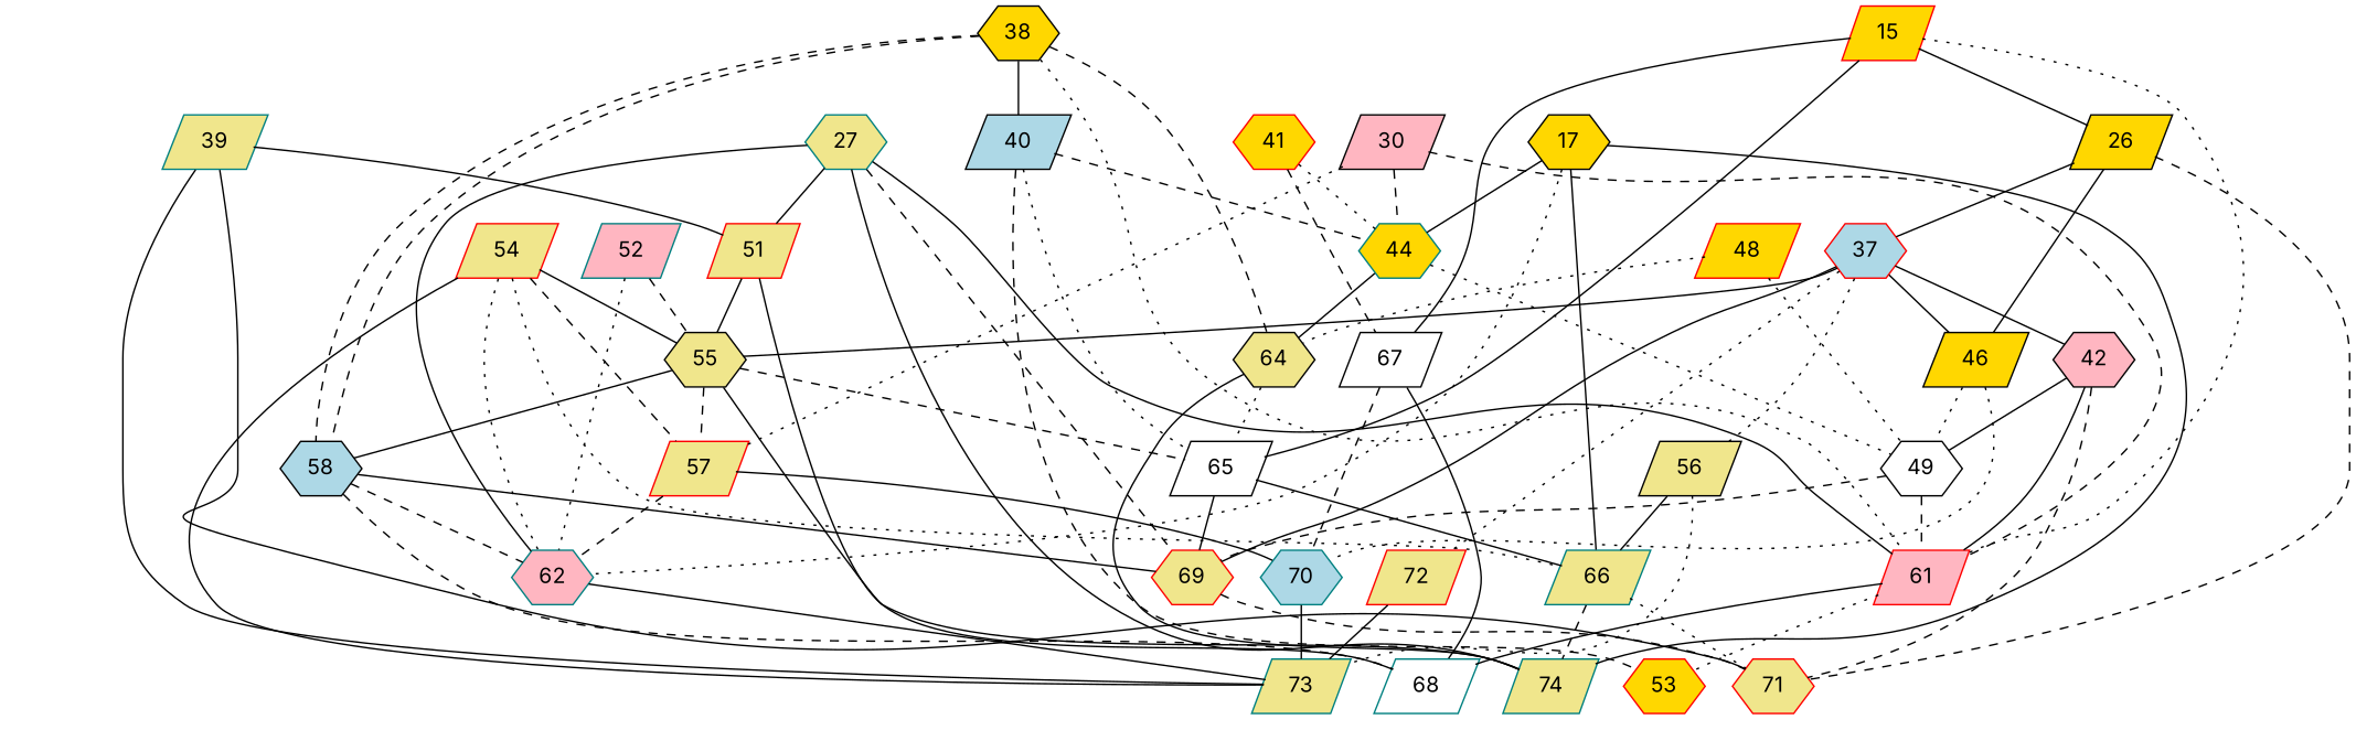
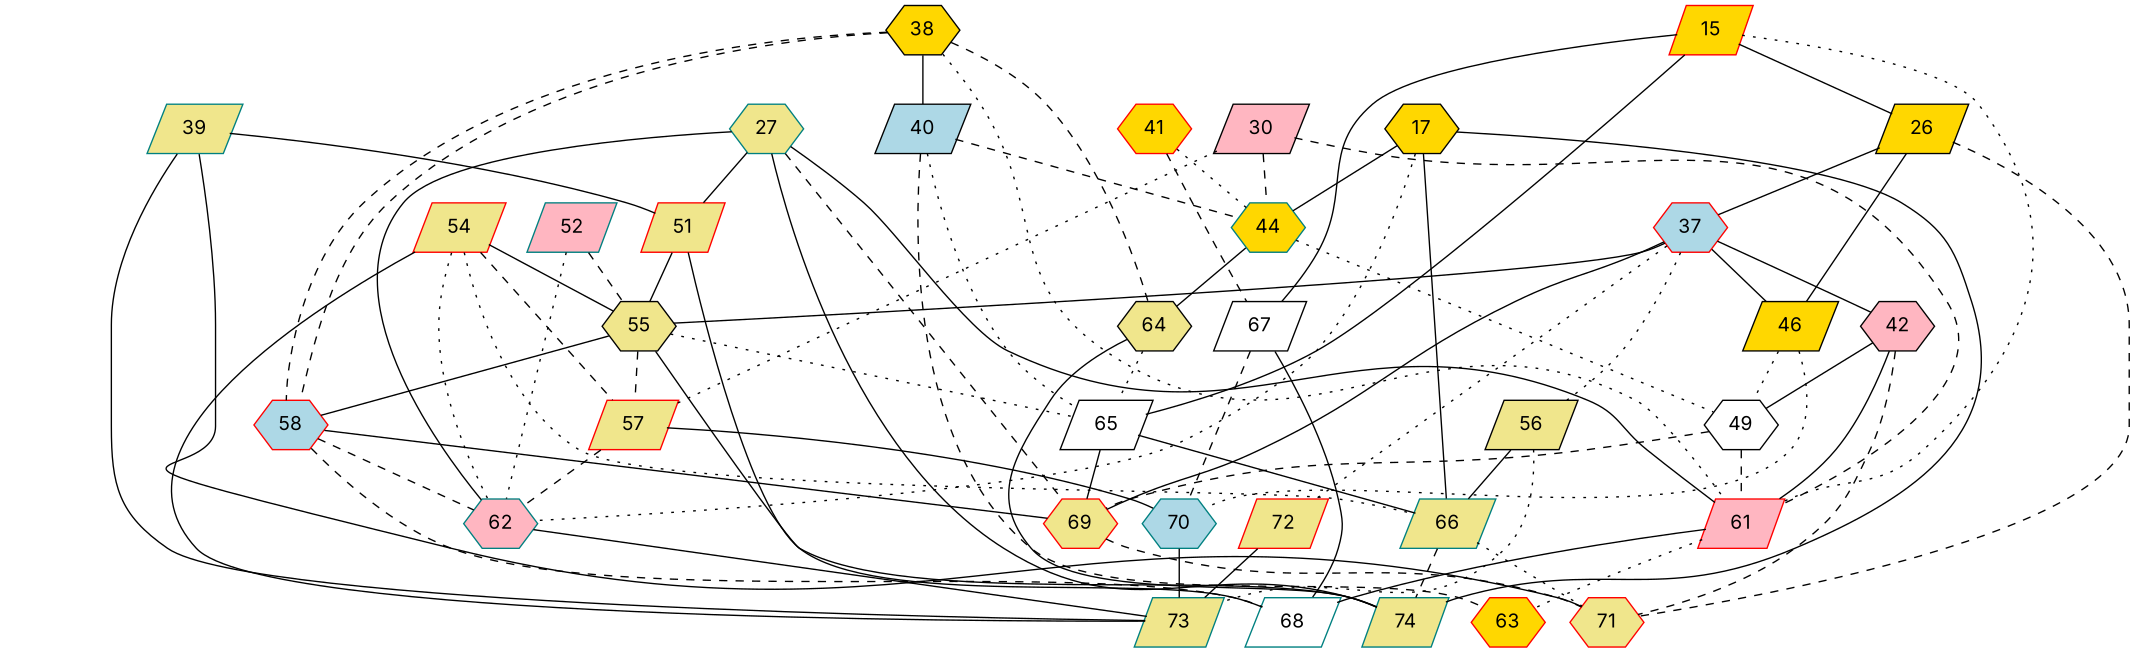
  graph {
    fontname=Inter
    node [color=black fillcolor=khaki fontname=Inter shape=parallelogram style=filled]
    edge [fontname=Inter style=solid]
    26 [fillcolor=gold super="+8"]
    37 [color=red fillcolor=lightblue shape=hexagon super="+16+31"]
    46 [fillcolor=gold]
    71 [color=red shape=hexagon]
    15 [color=red fillcolor=gold]
    61 [color=red fillcolor=lightpink super="+6+60"]
    65 [fillcolor=white super="+3+10"]
    67 [fillcolor=white super="+50"]
-   63 [color=red fillcolor=gold shape=hexagon label=53]
+   63 [color=red fillcolor=gold shape=hexagon]
    68 [color=teal fillcolor=white super="+36"]
    66 [color=teal super="+59+12"]
    69 [color=red shape=hexagon super="+25+45"]
    70 [color=teal fillcolor=lightblue shape=hexagon super="+24"]
    44 [color=teal fillcolor=gold shape=hexagon super="+1"]
    64 [shape=hexagon super="+5+29"]
    49 [fillcolor=white shape=hexagon super="+33"]
    17 [fillcolor=gold shape=hexagon]
    62 [color=teal fillcolor=lightpink shape=hexagon super="+32"]
    74 [color=teal super="+7+35"]
    73 [color=teal super="+4"]
    42 [fillcolor=lightpink shape=hexagon super="+14+21"]
    55 [shape=hexagon super="+43"]
    56 [super="+22"]
    72 [color=red]
    27 [color=teal shape=hexagon super="+11"]
    51 [color=red]
    30 [fillcolor=lightpink]
    57 [color=red]
-   58 [fillcolor=lightblue shape=hexagon super="+53"]
+   58 [color=red fillcolor=lightblue shape=hexagon super="+53"]
    38 [fillcolor=gold shape=hexagon]
    40 [fillcolor=lightblue]
    39 [color=teal super="+2"]
    41 [color=red fillcolor=gold shape=hexagon]
-   48 [color=red fillcolor=gold]
    52 [color=teal fillcolor=lightpink super="+13"]
    54 [color=red super="+23"]
    26 -- 37
    26 -- 46 [weight=2]
    26 -- 71 [style=dashed]
    37 -- 46
    37 -- 69
    37 -- 42
    37 -- 55
    37 -- 56 [style=dotted]
    37 -- 72 [style=dotted]
    46 -- 70 [style=dotted]
    46 -- 49 [style=dotted]
    15 -- 26
    15 -- 61 [style=dotted]
    15 -- 65
    15 -- 67
    61 -- 63 [style=dotted]
    61 -- 68
    65 -- 66 [weight=3]
    65 -- 69 [weight=2]
    67 -- 68
    67 -- 70 [style=dashed]
    66 -- 71 [style=dotted]
    66 -- 74 [style=dashed]
    69 -- 71 [style=dashed]
    70 -- 73
    44 -- 64
    44 -- 49 [style=dotted weight=3]
    64 -- 65 [style=dotted weight=2]
    64 -- 74 [weight=2]
    49 -- 61 [style=dashed]
    49 -- 69 [style=dashed weight=2]
    17 -- 66
    17 -- 44 [weight=2]
    17 -- 62 [style=dotted]
    17 -- 74 [weight=2]
    62 -- 73
    42 -- 71 [style=dashed]
    42 -- 61 [weight=2]
    42 -- 49
-   55 -- 65 [style=dashed]
+   55 -- 65 [style=dotted]
    55 -- 74
    55 -- 57 [style=dashed]
    55 -- 58 [weight=2]
    56 -- 66
    56 -- 73 [style=dotted weight=3]
    72 -- 73 [weight=2]
    27 -- 61
    27 -- 69 [style=dashed weight=2]
    27 -- 62 [weight=2]
    27 -- 74
    27 -- 51
    51 -- 68
    51 -- 55
    30 -- 61 [style=dashed]
    30 -- 44 [style=dashed]
    30 -- 57 [style=dotted]
    57 -- 70
    57 -- 62 [style=dashed weight=2]
    58 -- 68 [style=dashed]
    58 -- 69
    58 -- 62 [style=dashed]
    38 -- 61 [style=dotted]
    38 -- 64 [style=dashed]
    38 -- 58 [style=dashed]
    38 -- 58 [style=dashed]
    38 -- 40
    40 -- 65 [style=dotted]
    40 -- 63 [style=dashed]
    40 -- 44 [style=dashed]
    39 -- 71
    39 -- 73
    39 -- 51
    41 -- 67 [style=dashed]
    41 -- 44 [style=dotted]
-   48 -- 64 [style=dotted]
-   48 -- 49 [style=dotted]
    52 -- 62 [style=dotted weight=3]
    52 -- 55 [style=dashed]
    54 -- 66 [style=dotted weight=2]
    54 -- 62 [style=dotted]
    54 -- 73
    54 -- 55 [weight=2]
    54 -- 57 [style=dashed weight=2]
  }
